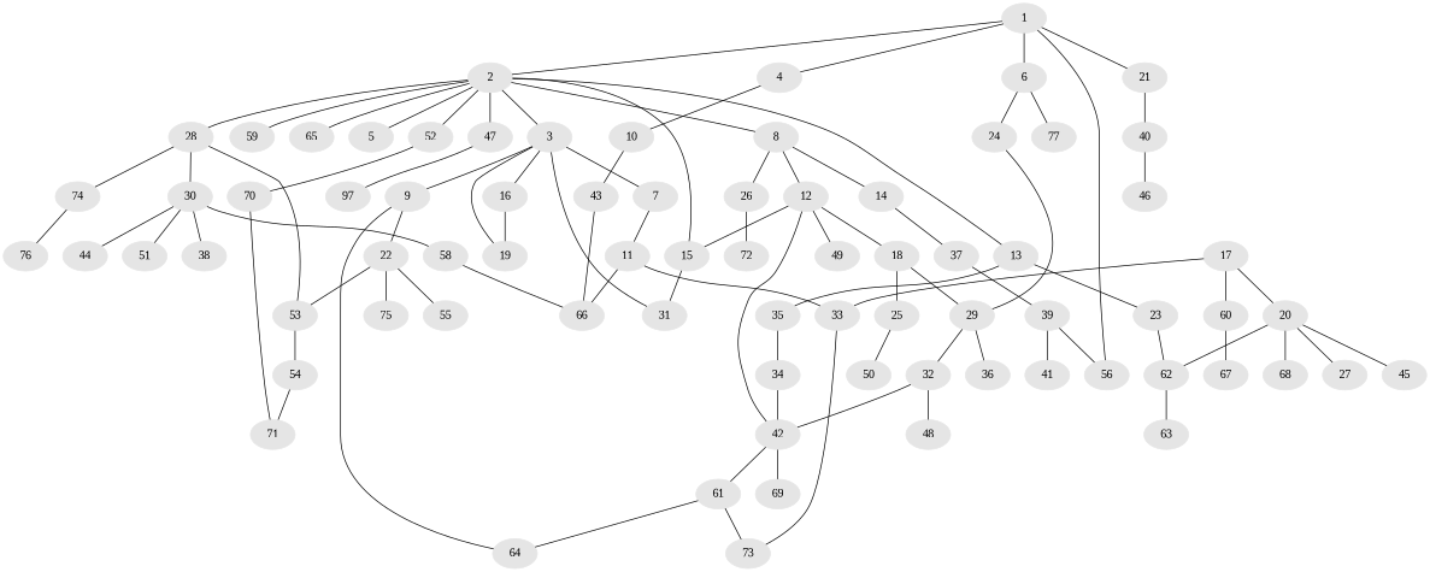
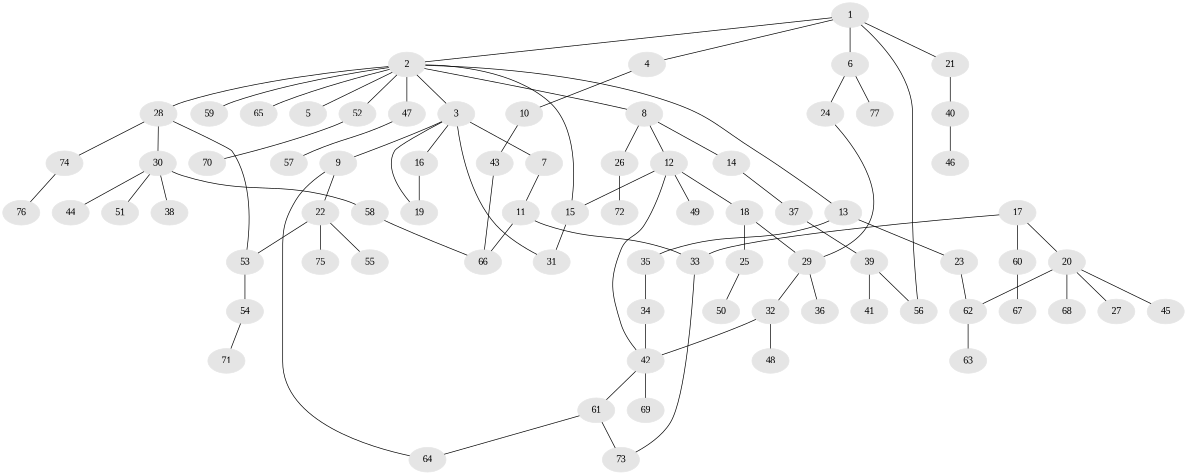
  graph {
    fontname="Liberation Serif"
    node [color=gray90 fontname="Liberation Serif" style=filled]
    edge [fontname="Liberation Serif"]
    1
    2
    4
    6
    21
    56
    3
    5
    8
    13
    15
    28
    47
    52
    59
    65
    10
    24
    77
    40
    7
    9
    16
    19
    31
    12
    14
    26
    23
    35
    53
    30
    74
-   57 [label=97]
+   57
    70
    11
    22
    64
    43
    29
    66
    33
    18
    42
    49
    37
    72
    55
    75
    17
    20
    60
    25
    61
    69
    62
    34
    39
    27
    45
    68
    73
    67
    50
    32
    36
    63
    46
    54
    38
    44
    51
    58
    71
    76
    48
    41
    1 -- 2
    1 -- 4
    1 -- 6
    1 -- 21
    1 -- 56
    2 -- 3
    2 -- 5
    2 -- 8
    2 -- 13
    2 -- 15
    2 -- 28
    2 -- 47
    2 -- 52
    2 -- 59
    2 -- 65
    4 -- 10
    6 -- 24
    6 -- 77
    21 -- 40
    3 -- 7
    3 -- 9
    3 -- 16
    3 -- 19
    3 -- 31
    8 -- 12
    8 -- 14
    8 -- 26
    13 -- 23
    13 -- 35
    15 -- 31
    28 -- 53
    28 -- 30
    28 -- 74
    47 -- 57
    52 -- 70
    10 -- 43
    24 -- 29
    40 -- 46
    7 -- 11
    9 -- 22
    9 -- 64
    16 -- 19
    12 -- 15
    12 -- 18
    12 -- 42
    12 -- 49
    14 -- 37
    26 -- 72
    23 -- 62
    35 -- 34
    53 -- 54
    30 -- 38
    30 -- 44
    30 -- 51
    30 -- 58
    74 -- 76
-   70 -- 71
    11 -- 66
    11 -- 33
    22 -- 53
    22 -- 55
    22 -- 75
    43 -- 66
    29 -- 32
    29 -- 36
    33 -- 73
    18 -- 29
    18 -- 25
    42 -- 61
    42 -- 69
    37 -- 39
    17 -- 33
    17 -- 20
    17 -- 60
    20 -- 62
    20 -- 27
    20 -- 45
    20 -- 68
    60 -- 67
    25 -- 50
    61 -- 64
    61 -- 73
    62 -- 63
    34 -- 42
    39 -- 56
    39 -- 41
    32 -- 42
    32 -- 48
    54 -- 71
    58 -- 66
  }
